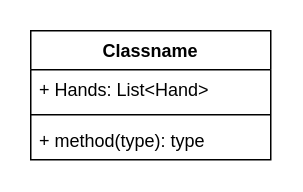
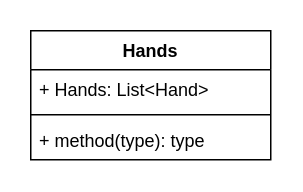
  <mxCell id="0" />
  <mxCell id="1" parent="0" />
- <mxCell id="2" value="Classname" style="swimlane;fontStyle=1;align=center;verticalAlign=top;childLayout=stackLayout;horizontal=1;startSize=26;horizontalStack=0;resizeParent=1;resizeParentMax=0;resizeLast=0;collapsible=1;marginBottom=0;whiteSpace=wrap;html=1;" vertex="1" parent="1"><mxGeometry x="20" width="160" height="86" as="geometry" y="20" /></mxCell>
+ <mxCell id="2" value="Hands" style="swimlane;fontStyle=1;align=center;verticalAlign=top;childLayout=stackLayout;horizontal=1;startSize=26;horizontalStack=0;resizeParent=1;resizeParentMax=0;resizeLast=0;collapsible=1;marginBottom=0;whiteSpace=wrap;html=1;" vertex="1" parent="1"><mxGeometry x="20" width="160" height="86" as="geometry" y="20" /></mxCell>
  <mxCell id="3" value="+ Hands: List&amp;lt;Hand&amp;gt;" style="text;strokeColor=none;fillColor=none;align=left;verticalAlign=top;spacingLeft=4;spacingRight=4;overflow=hidden;rotatable=0;points=[[0,0.5],[1,0.5]];portConstraint=eastwest;whiteSpace=wrap;html=1;" vertex="1" parent="2"><mxGeometry y="26" width="160" height="26" as="geometry" /></mxCell>
  <mxCell id="4" value="" style="line;strokeWidth=1;fillColor=none;align=left;verticalAlign=middle;spacingTop=-1;spacingLeft=3;spacingRight=3;rotatable=0;labelPosition=right;points=[];portConstraint=eastwest;strokeColor=inherit;" vertex="1" parent="2"><mxGeometry y="52" width="160" height="8" as="geometry" /></mxCell>
  <mxCell id="5" value="+ method(type): type" style="text;strokeColor=none;fillColor=none;align=left;verticalAlign=top;spacingLeft=4;spacingRight=4;overflow=hidden;rotatable=0;points=[[0,0.5],[1,0.5]];portConstraint=eastwest;whiteSpace=wrap;html=1;" vertex="1" parent="2"><mxGeometry y="60" width="160" height="26" as="geometry" /></mxCell>
